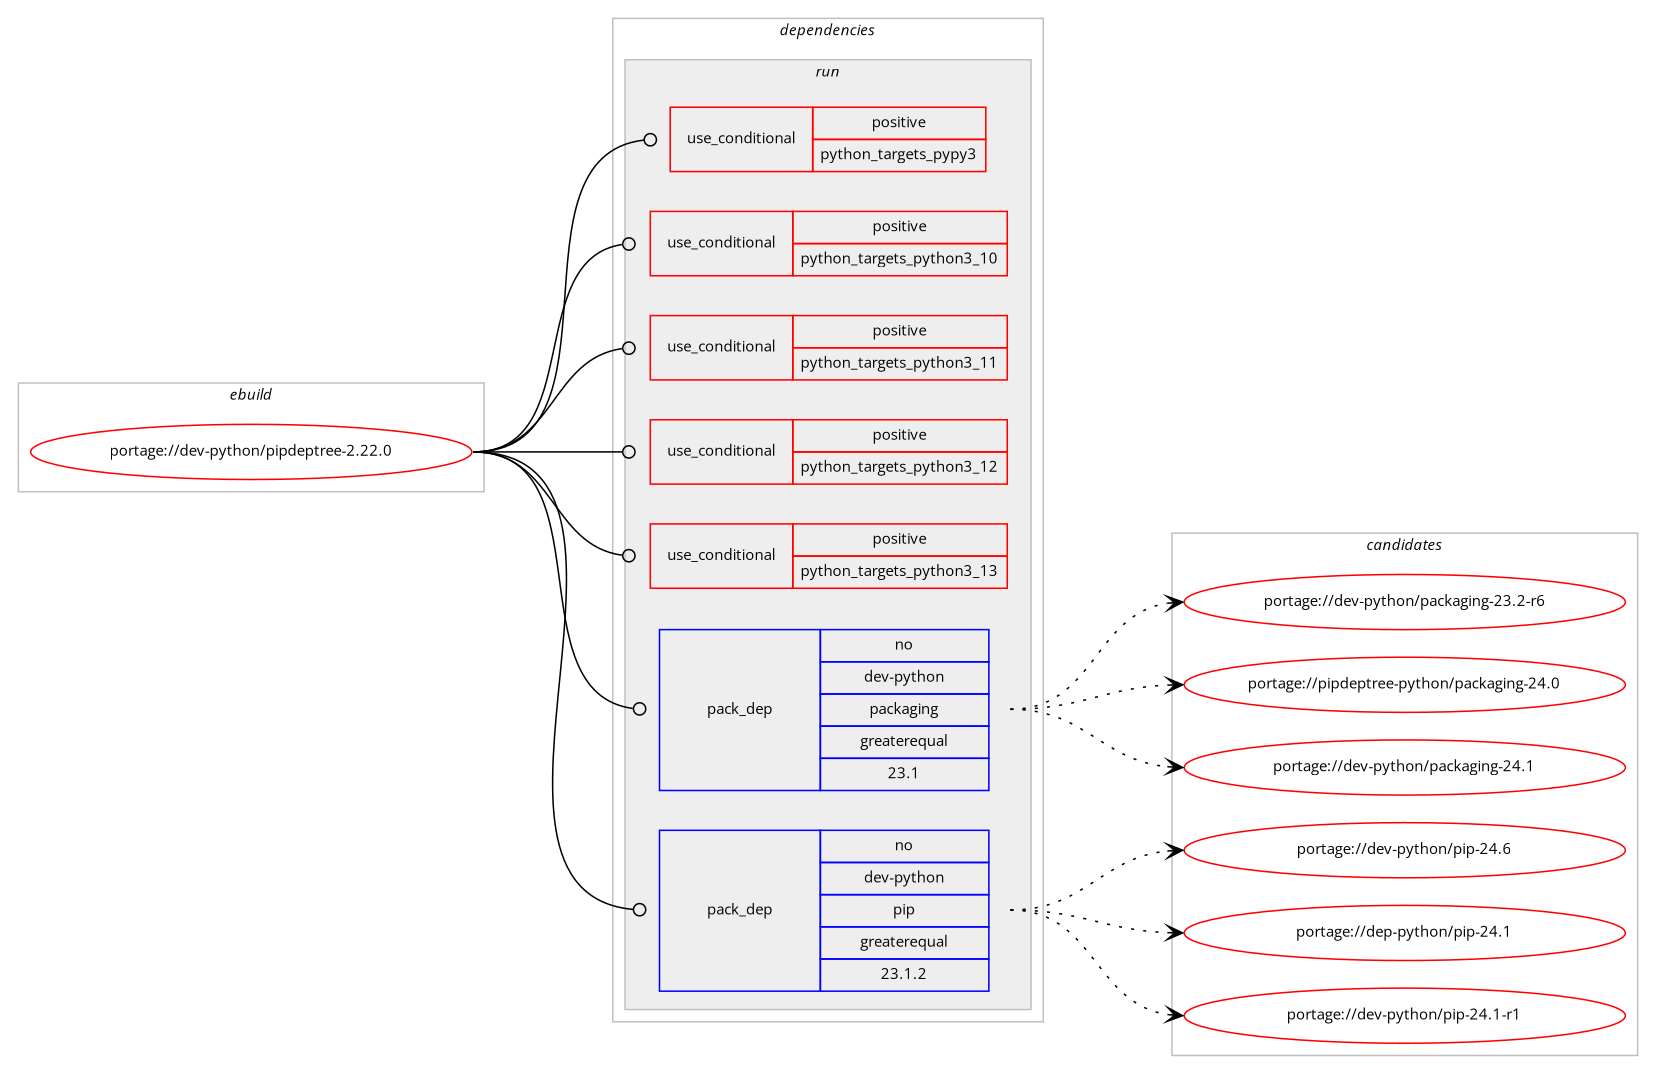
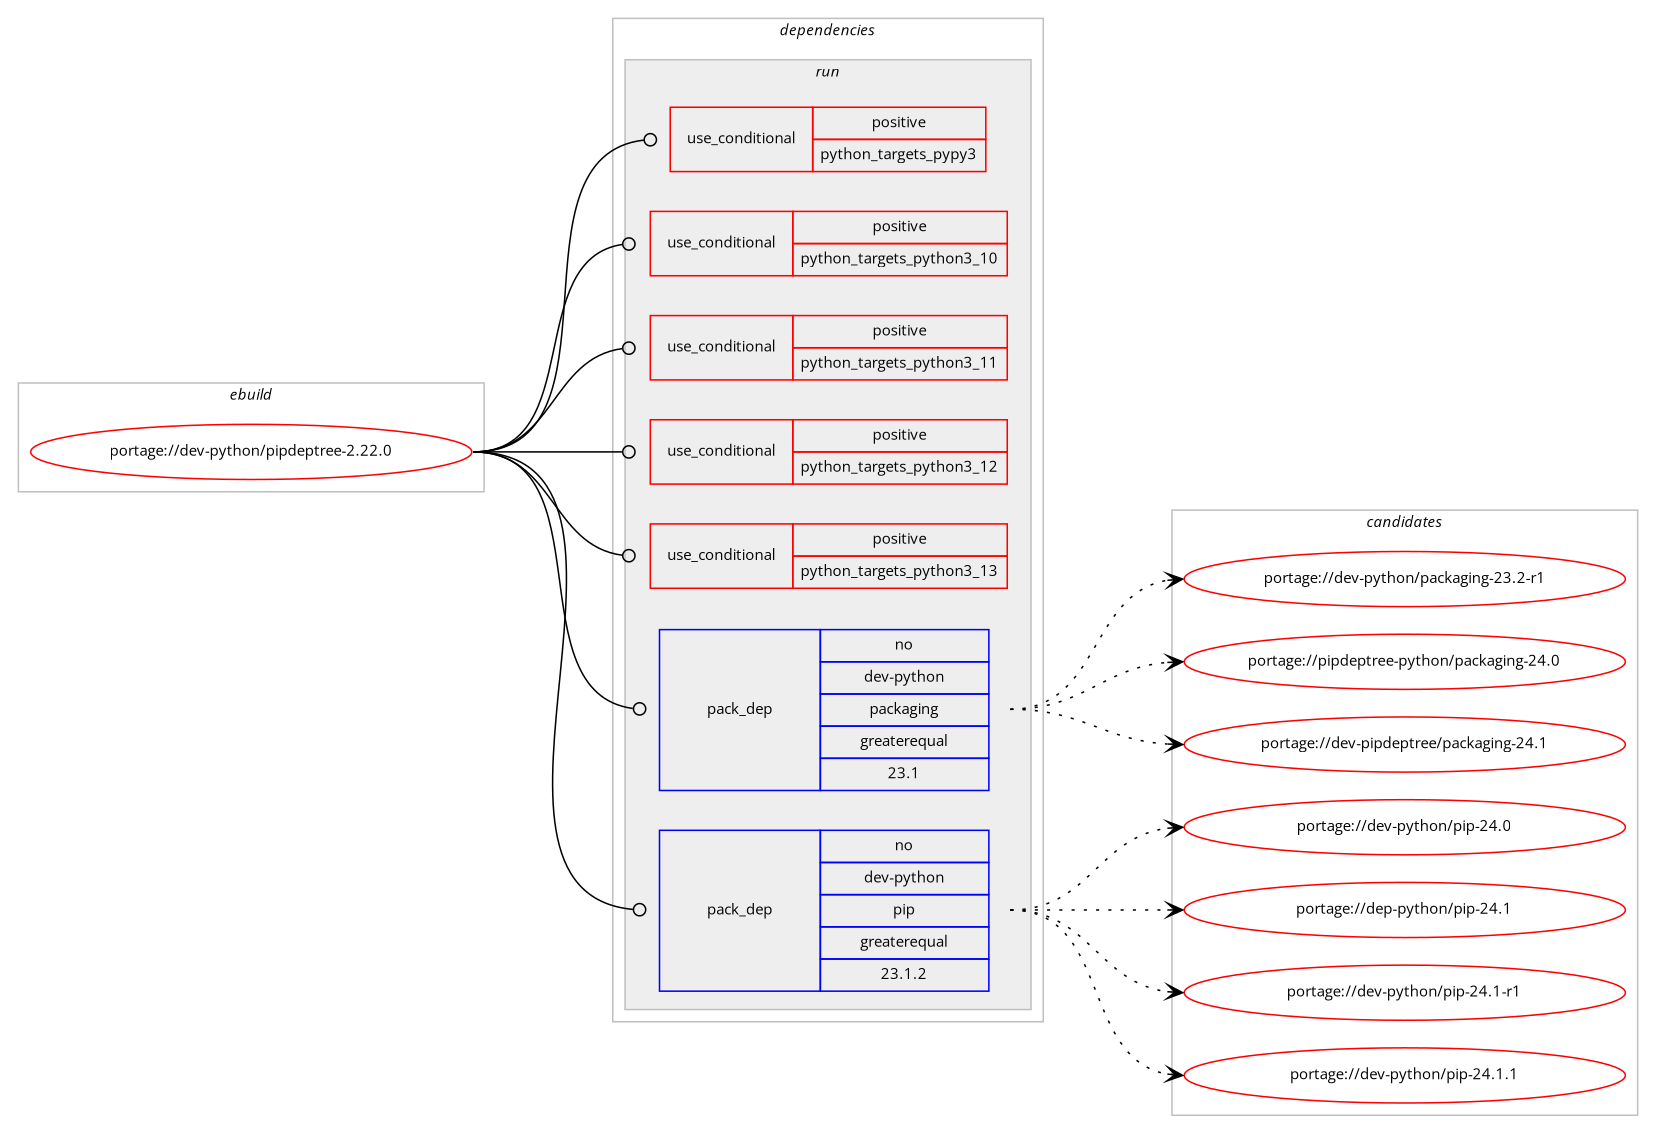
  digraph {
    compound=true
    concentrate=true
    fontname="Open Sans"
    fontsize=10
    newrank=true
    rankdir=LR
    ranksep=1.5
    node [color=red fontname="Open Sans" fontsize=10]
    edge [arrowhead=odot fontname="Open Sans" headport=w style=solid tailport=e weight=20]
    n1 [label="portage://dev-python/pipdeptree-2.22.0" width=4]
    n2 [label=<<TABLE BORDER="0" CELLBORDER="1" CELLSPACING="0" CELLPADDING="4"><TR><TD ROWSPAN="3" CELLPADDING="10">use_conditional</TD></TR><TR><TD>positive</TD></TR><TR><TD>python_targets_pypy3</TD></TR></TABLE>> shape=none]
    n3 [label=<<TABLE BORDER="0" CELLBORDER="1" CELLSPACING="0" CELLPADDING="4"><TR><TD ROWSPAN="3" CELLPADDING="10">use_conditional</TD></TR><TR><TD>positive</TD></TR><TR><TD>python_targets_python3_10</TD></TR></TABLE>> shape=none]
    n4 [label=<<TABLE BORDER="0" CELLBORDER="1" CELLSPACING="0" CELLPADDING="4"><TR><TD ROWSPAN="3" CELLPADDING="10">use_conditional</TD></TR><TR><TD>positive</TD></TR><TR><TD>python_targets_python3_11</TD></TR></TABLE>> shape=none]
    n5 [label=<<TABLE BORDER="0" CELLBORDER="1" CELLSPACING="0" CELLPADDING="4"><TR><TD ROWSPAN="3" CELLPADDING="10">use_conditional</TD></TR><TR><TD>positive</TD></TR><TR><TD>python_targets_python3_12</TD></TR></TABLE>> shape=none]
    n6 [label=<<TABLE BORDER="0" CELLBORDER="1" CELLSPACING="0" CELLPADDING="4"><TR><TD ROWSPAN="3" CELLPADDING="10">use_conditional</TD></TR><TR><TD>positive</TD></TR><TR><TD>python_targets_python3_13</TD></TR></TABLE>> shape=none]
    n7 [color=blue label=<<TABLE BORDER="0" CELLBORDER="1" CELLSPACING="0" CELLPADDING="4" WIDTH="220"><TR><TD ROWSPAN="6" CELLPADDING="30">pack_dep</TD></TR><TR><TD WIDTH="110">no</TD></TR><TR><TD>dev-python</TD></TR><TR><TD>packaging</TD></TR><TR><TD>greaterequal</TD></TR><TR><TD>23.1</TD></TR></TABLE>> shape=none]
    n8 [color=blue label=<<TABLE BORDER="0" CELLBORDER="1" CELLSPACING="0" CELLPADDING="4" WIDTH="220"><TR><TD ROWSPAN="6" CELLPADDING="30">pack_dep</TD></TR><TR><TD WIDTH="110">no</TD></TR><TR><TD>dev-python</TD></TR><TR><TD>pip</TD></TR><TR><TD>greaterequal</TD></TR><TR><TD>23.1.2</TD></TR></TABLE>> shape=none]
-   n9 [label="portage://dev-python/packaging-23.2-r6" width=4]
+   n9 [label="portage://dev-python/packaging-23.2-r1" width=4]
    n10 [label="portage://pipdeptree-python/packaging-24.0" width=4]
-   n11 [label="portage://dev-python/packaging-24.1" width=4]
-   n12 [label="portage://dev-python/pip-24.6" width=4]
+   n11 [label="portage://dev-pipdeptree/packaging-24.1" width=4]
+   n12 [label="portage://dev-python/pip-24.0" width=4]
    n13 [label="portage://dep-python/pip-24.1" width=4]
    n14 [label="portage://dev-python/pip-24.1-r1" width=4]
+   n15 [label="portage://dev-python/pip-24.1.1" width=4]
    subgraph cluster_1 {
      color=gray
      label=<<i>ebuild</i>>
      rank=same
      n1
    }
    subgraph cluster_2 {
      color=gray
      label=<<i>dependencies</i>>
      subgraph cluster_3 {
        color=gray
        fillcolor="#eeeeee"
        label=<<i>compile</i>>
        style=filled
      }
      subgraph cluster_4 {
        color=gray
        fillcolor="#eeeeee"
        label=<<i>compile and run</i>>
        style=filled
      }
      subgraph cluster_5 {
        color=gray
        fillcolor="#eeeeee"
        label=<<i>run</i>>
        style=filled
        subgraph sub_6 {
          color=gray
          fillcolor="#eeeeee"
          label=<<i>run</i>>
          style=filled
          n2
        }
        subgraph sub_7 {
          color=gray
          fillcolor="#eeeeee"
          label=<<i>run</i>>
          style=filled
          n3
        }
        subgraph sub_8 {
          color=gray
          fillcolor="#eeeeee"
          label=<<i>run</i>>
          style=filled
          n4
        }
        subgraph sub_9 {
          color=gray
          fillcolor="#eeeeee"
          label=<<i>run</i>>
          style=filled
          n5
        }
        subgraph sub_10 {
          color=gray
          fillcolor="#eeeeee"
          label=<<i>run</i>>
          style=filled
          n6
        }
        subgraph sub_11 {
          color=gray
          fillcolor="#eeeeee"
          label=<<i>run</i>>
          style=filled
          n7
        }
        subgraph sub_12 {
          color=gray
          fillcolor="#eeeeee"
          label=<<i>run</i>>
          style=filled
          n8
        }
      }
    }
    subgraph cluster_13 {
      color=gray
      label=<<i>candidates</i>>
      rank=same
      subgraph sub_14 {
        color=black
        label=<<i>candidates</i>>
        nodesep=1
        rank=same
        n9
        n10
        n11
      }
      subgraph sub_15 {
        color=black
        label=<<i>candidates</i>>
        nodesep=1
        rank=same
        n12
        n13
        n14
+       n15
      }
    }
    n1 -> n2
    n1 -> n3
    n1 -> n4
    n1 -> n5
    n1 -> n6
    n1 -> n7
    n1 -> n8
    n7 -> n9 [arrowhead=vee style=dotted weight=100]
    n7 -> n10 [arrowhead=vee style=dotted weight=100]
    n7 -> n11 [arrowhead=vee style=dotted weight=100]
    n8 -> n12 [arrowhead=vee style=dotted weight=100]
    n8 -> n13 [arrowhead=vee style=dotted weight=100]
    n8 -> n14 [arrowhead=vee style=dotted weight=100]
+   n8 -> n15 [arrowhead=vee style=dotted weight=100]
  }
